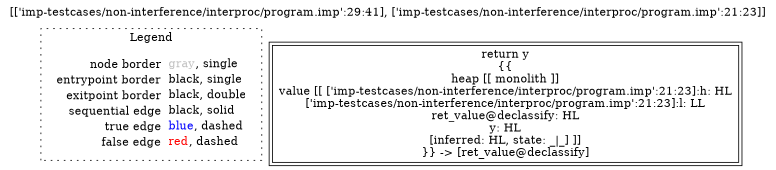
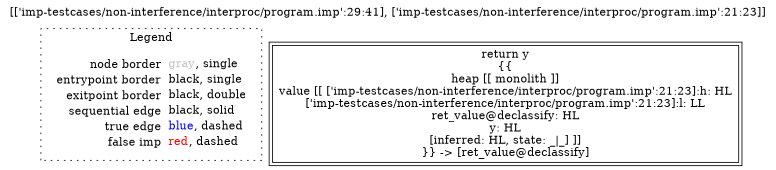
  digraph {
    label="[['imp-testcases/non-interference/interproc/program.imp':29:41], ['imp-testcases/non-interference/interproc/program.imp':21:23]]"
    labelloc=t
-   n1 [label=<<table border="0" cellpadding="2" cellspacing="0" cellborder="0"><tr><td align="right">node border&nbsp;</td><td align="left"><font color="gray">gray</font>, single</td></tr><tr><td align="right">entrypoint border&nbsp;</td><td align="left"><font color="black">black</font>, single</td></tr><tr><td align="right">exitpoint border&nbsp;</td><td align="left"><font color="black">black</font>, double</td></tr><tr><td align="right">sequential edge&nbsp;</td><td align="left"><font color="black">black</font>, solid</td></tr><tr><td align="right">true edge&nbsp;</td><td align="left"><font color="blue">blue</font>, dashed</td></tr><tr><td align="right">false edge&nbsp;</td><td align="left"><font color="red">red</font>, dashed</td></tr></table>> shape=plaintext]
+   n1 [label=<<table border="0" cellpadding="2" cellspacing="0" cellborder="0"><tr><td align="right">node border&nbsp;</td><td align="left"><font color="gray">gray</font>, single</td></tr><tr><td align="right">entrypoint border&nbsp;</td><td align="left"><font color="black">black</font>, single</td></tr><tr><td align="right">exitpoint border&nbsp;</td><td align="left"><font color="black">black</font>, double</td></tr><tr><td align="right">sequential edge&nbsp;</td><td align="left"><font color="black">black</font>, solid</td></tr><tr><td align="right">true edge&nbsp;</td><td align="left"><font color="blue">blue</font>, dashed</td></tr><tr><td align="right">false imp&nbsp;</td><td align="left"><font color="red">red</font>, dashed</td></tr></table>> shape=plaintext]
    n2 [color=black label=<return y<BR/>{{<BR/>heap [[ monolith ]]<BR/>value [[ ['imp-testcases/non-interference/interproc/program.imp':21:23]:h: HL<BR/>['imp-testcases/non-interference/interproc/program.imp':21:23]:l: LL<BR/>ret_value@declassify: HL<BR/>y: HL<BR/>[inferred: HL, state: _|_] ]]<BR/>}} -&gt; [ret_value@declassify]> peripheries=2 shape=rect]
    subgraph cluster_1 {
      label=Legend
      style=dotted
      n1
    }
  }
